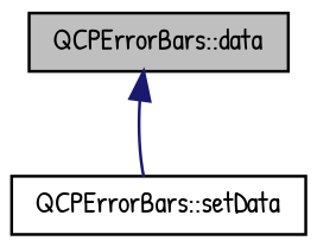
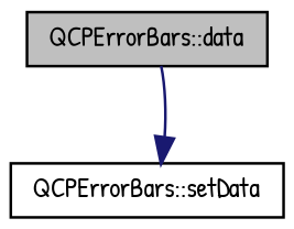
  digraph {
    rankdir=TB
    fontname="Patrick Hand"
    node [color=black fontname="Patrick Hand" fontsize=10 shape=record style=filled]
    n1 [fillcolor=grey75 fontcolor=black height=0.2 label="QCPErrorBars::data" width=0.4]
    n2 [fillcolor=white height=0.2 label="QCPErrorBars::setData" width=0.4]
-   n1 -> n2 [color=midnightblue dir=back fontname="Patrick Hand" fontsize=10 labelfontname=Helvetica labelfontsize=10 style=solid]
+   n2 -> n1 [color=midnightblue dir=back fontname="Patrick Hand" fontsize=10 labelfontname=Helvetica labelfontsize=10 style=solid]
  }
